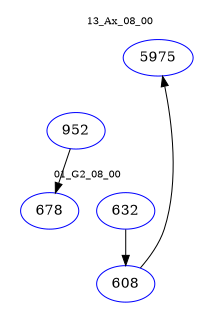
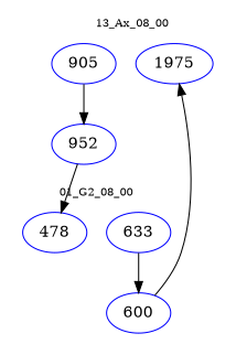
  digraph {
    node [color=blue]
    edge [color=black]
-   n2 [label=5975]
+   n1 [label=905]
+   n2 [label=1975]
    n3 [label=952]
-   n4 [label=632]
-   n5 [label=608]
-   n6 [label=678]
+   n4 [label=633]
+   n5 [label=600]
+   n6 [label=478]
    subgraph cluster_1 {
      color=white
      fontsize=10
      label="13_Ax_08_00"
+     n1
      n2
      n3
    }
    subgraph cluster_2 {
      color=white
      fontsize=10
      label="01_G2_08_00"
      n4
      n5
      n6
    }
+   n1 -> n3
    n3 -> n6
    n4 -> n5
    n5 -> n2
  }
